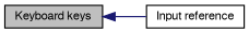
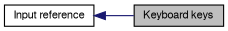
  digraph {
    rankdir=LR
    node [color=black fontname=FreeSans fontsize=10 shape=record]
    n1 [fillcolor=grey75 fontcolor=black height=0.2 label="Keyboard keys" style=filled width=0.4]
    n2 [height=0.2 label="Input reference" width=0.4]
-   n1 -> n2 [color=midnightblue dir=back fontname=FreeSans fontsize=8 labelfontname=FreeSans labelfontsize=8 shape=plaintext style=solid]
+   n2 -> n1 [color=midnightblue dir=back fontname=FreeSans fontsize=8 labelfontname=FreeSans labelfontsize=8 shape=plaintext style=solid]
  }
